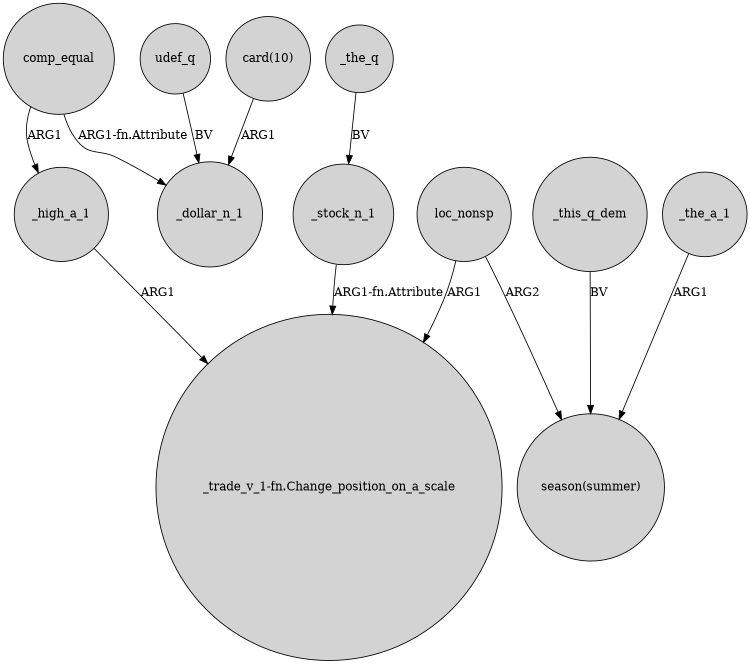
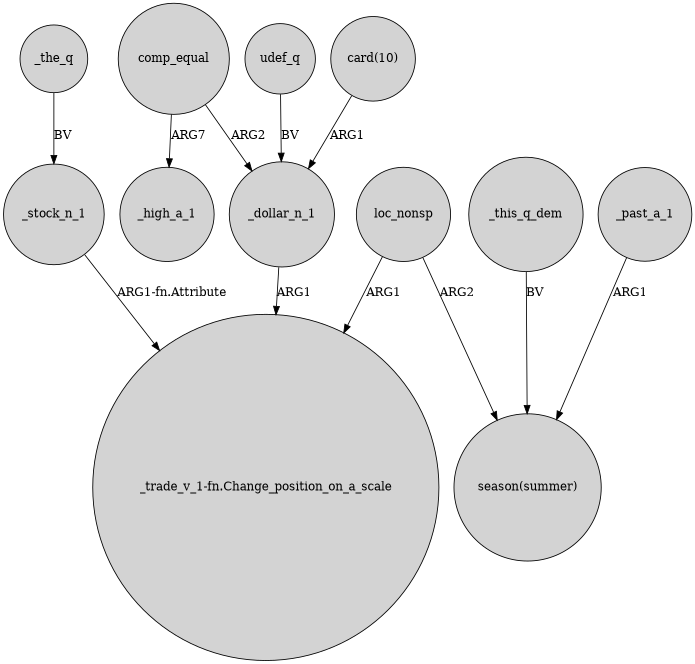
  digraph {
    node [shape=circle style=filled]
    comp_equal
    _dollar_n_1
    _high_a_1
    "_trade_v_1-fn.Change_position_on_a_scale"
    loc_nonsp
    "season(summer)"
    "card(10)"
    _this_q_dem
    udef_q
    _stock_n_1
-   _past_a_1 [label=_the_a_1]
+   _past_a_1
    _the_q
-   comp_equal -> _dollar_n_1 [label="ARG1-fn.Attribute"]
-   comp_equal -> _high_a_1 [label=ARG1]
-   _high_a_1 -> "_trade_v_1-fn.Change_position_on_a_scale" [label=ARG1]
+   comp_equal -> _dollar_n_1 [label=ARG2]
+   comp_equal -> _high_a_1 [label=ARG7]
+   _dollar_n_1 -> "_trade_v_1-fn.Change_position_on_a_scale" [label=ARG1]
    loc_nonsp -> "_trade_v_1-fn.Change_position_on_a_scale" [label=ARG1]
    loc_nonsp -> "season(summer)" [label=ARG2]
    "card(10)" -> _dollar_n_1 [label=ARG1]
    _this_q_dem -> "season(summer)" [label=BV]
    udef_q -> _dollar_n_1 [label=BV]
    _stock_n_1 -> "_trade_v_1-fn.Change_position_on_a_scale" [label="ARG1-fn.Attribute"]
    _past_a_1 -> "season(summer)" [label=ARG1]
    _the_q -> _stock_n_1 [label=BV]
  }
